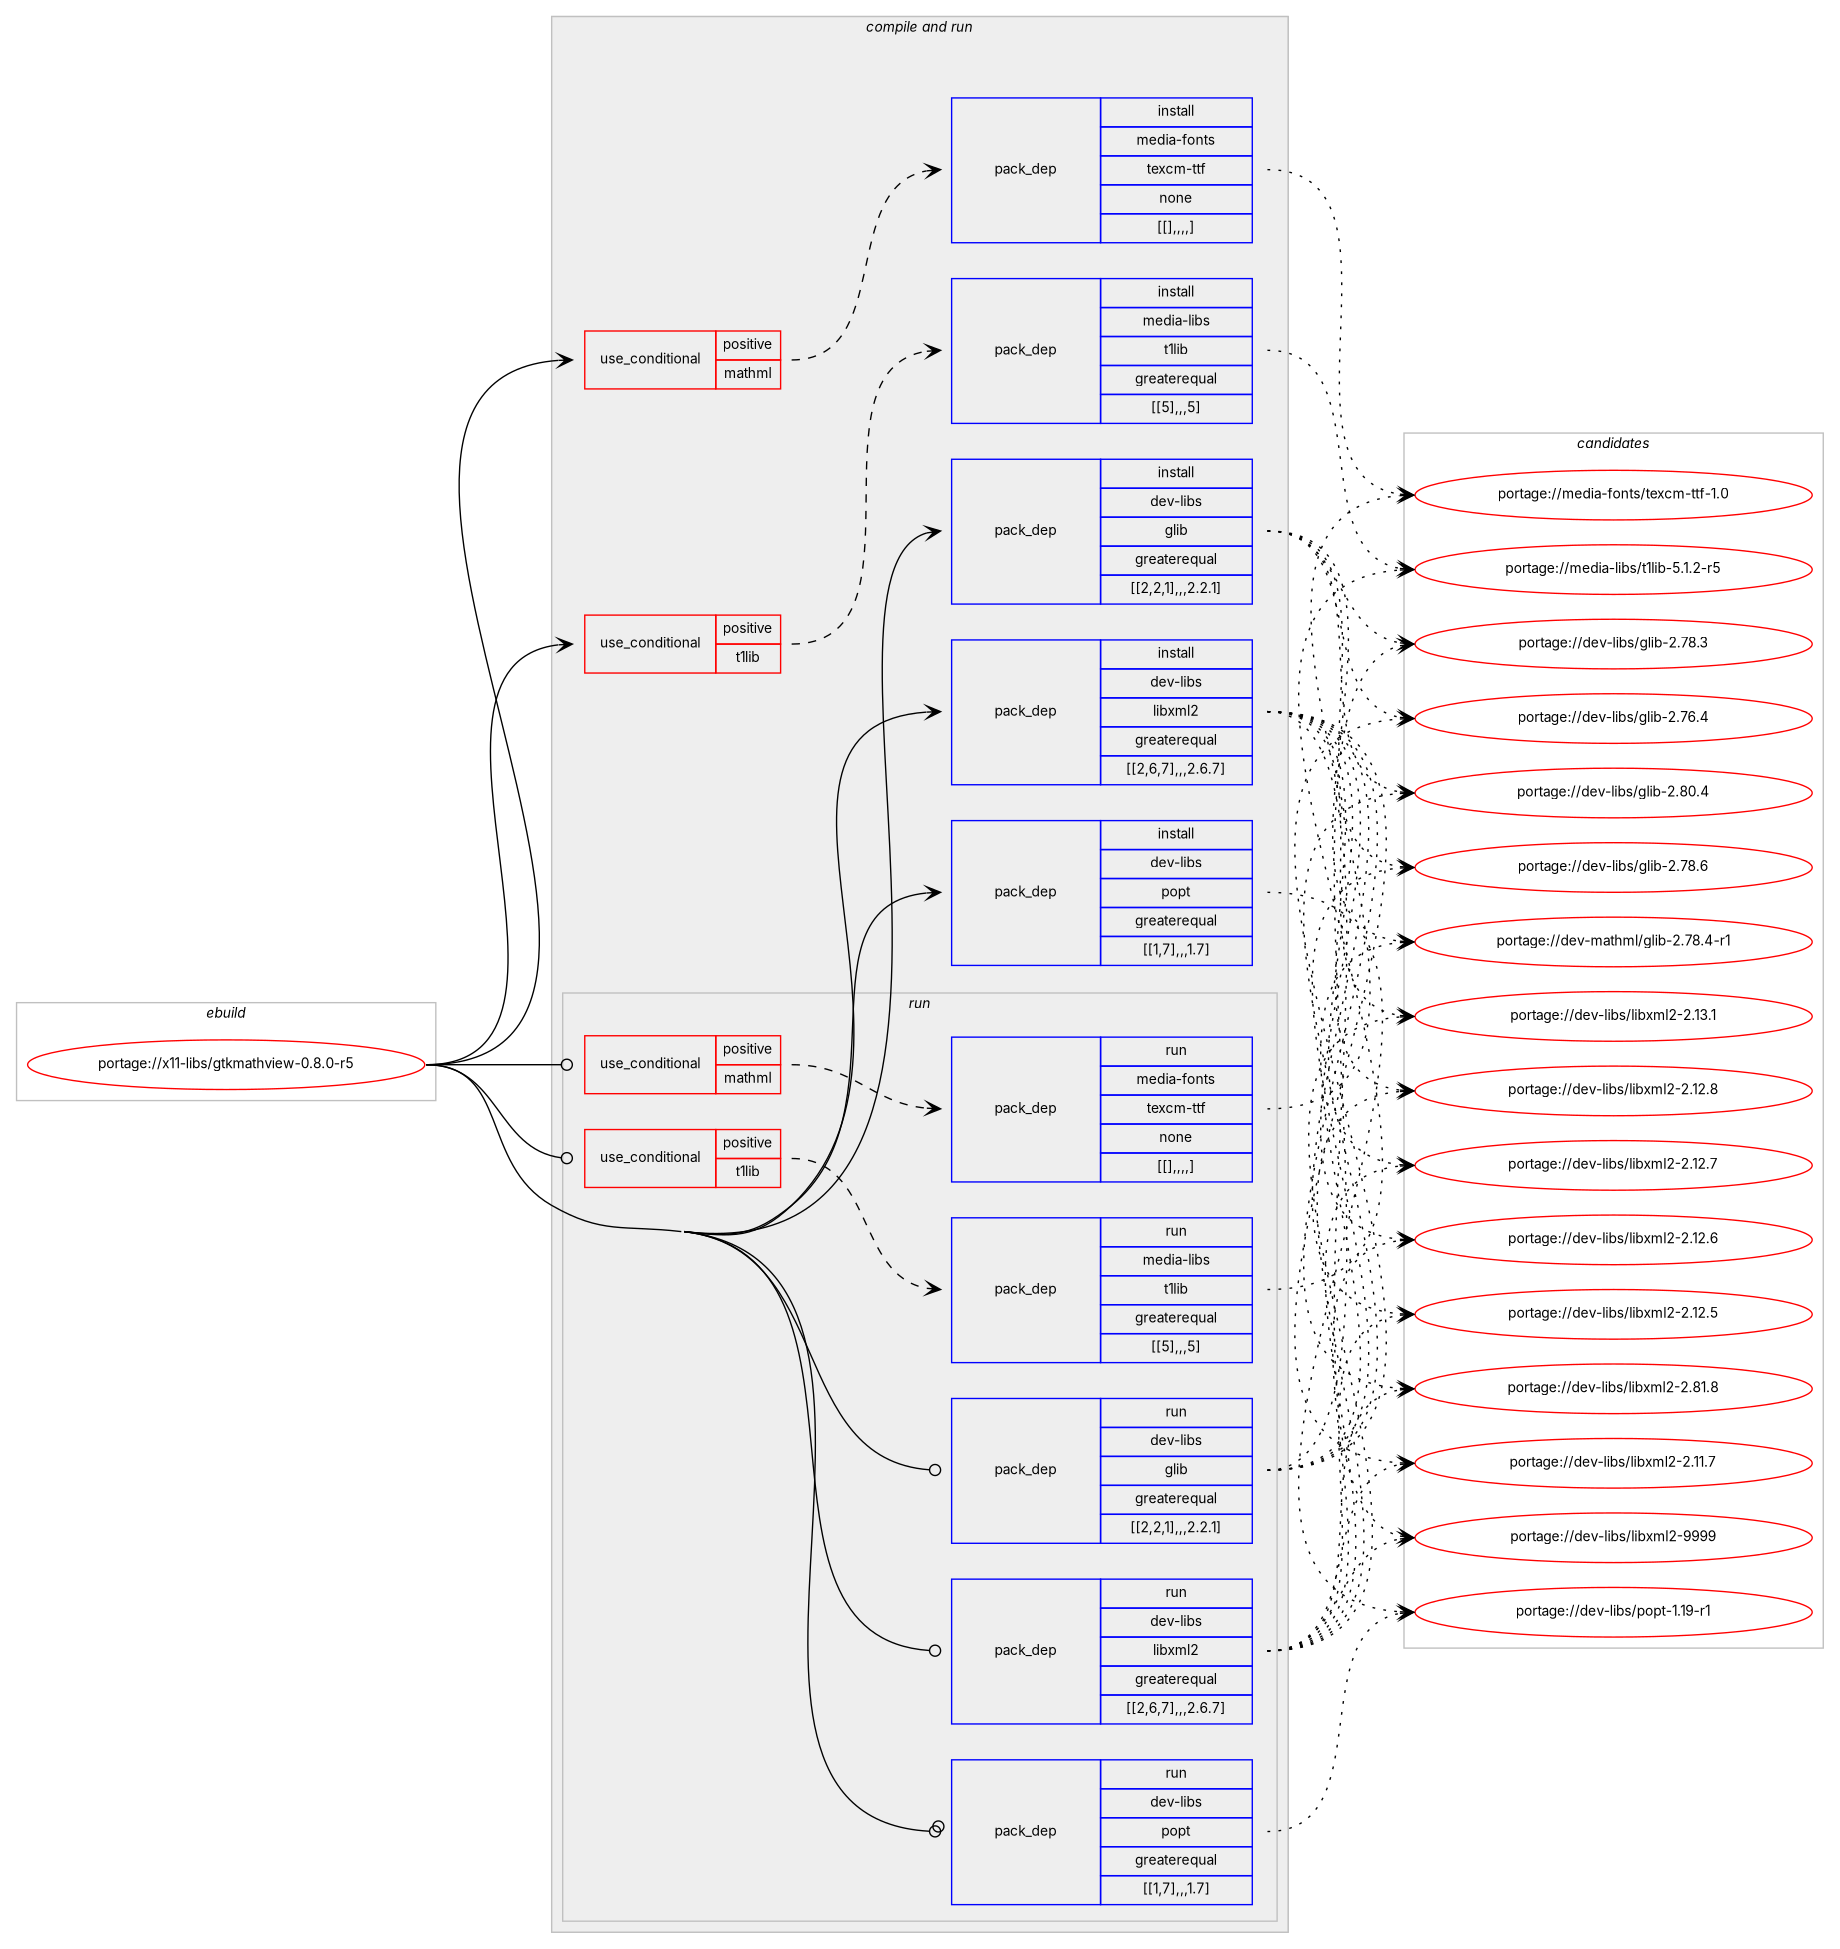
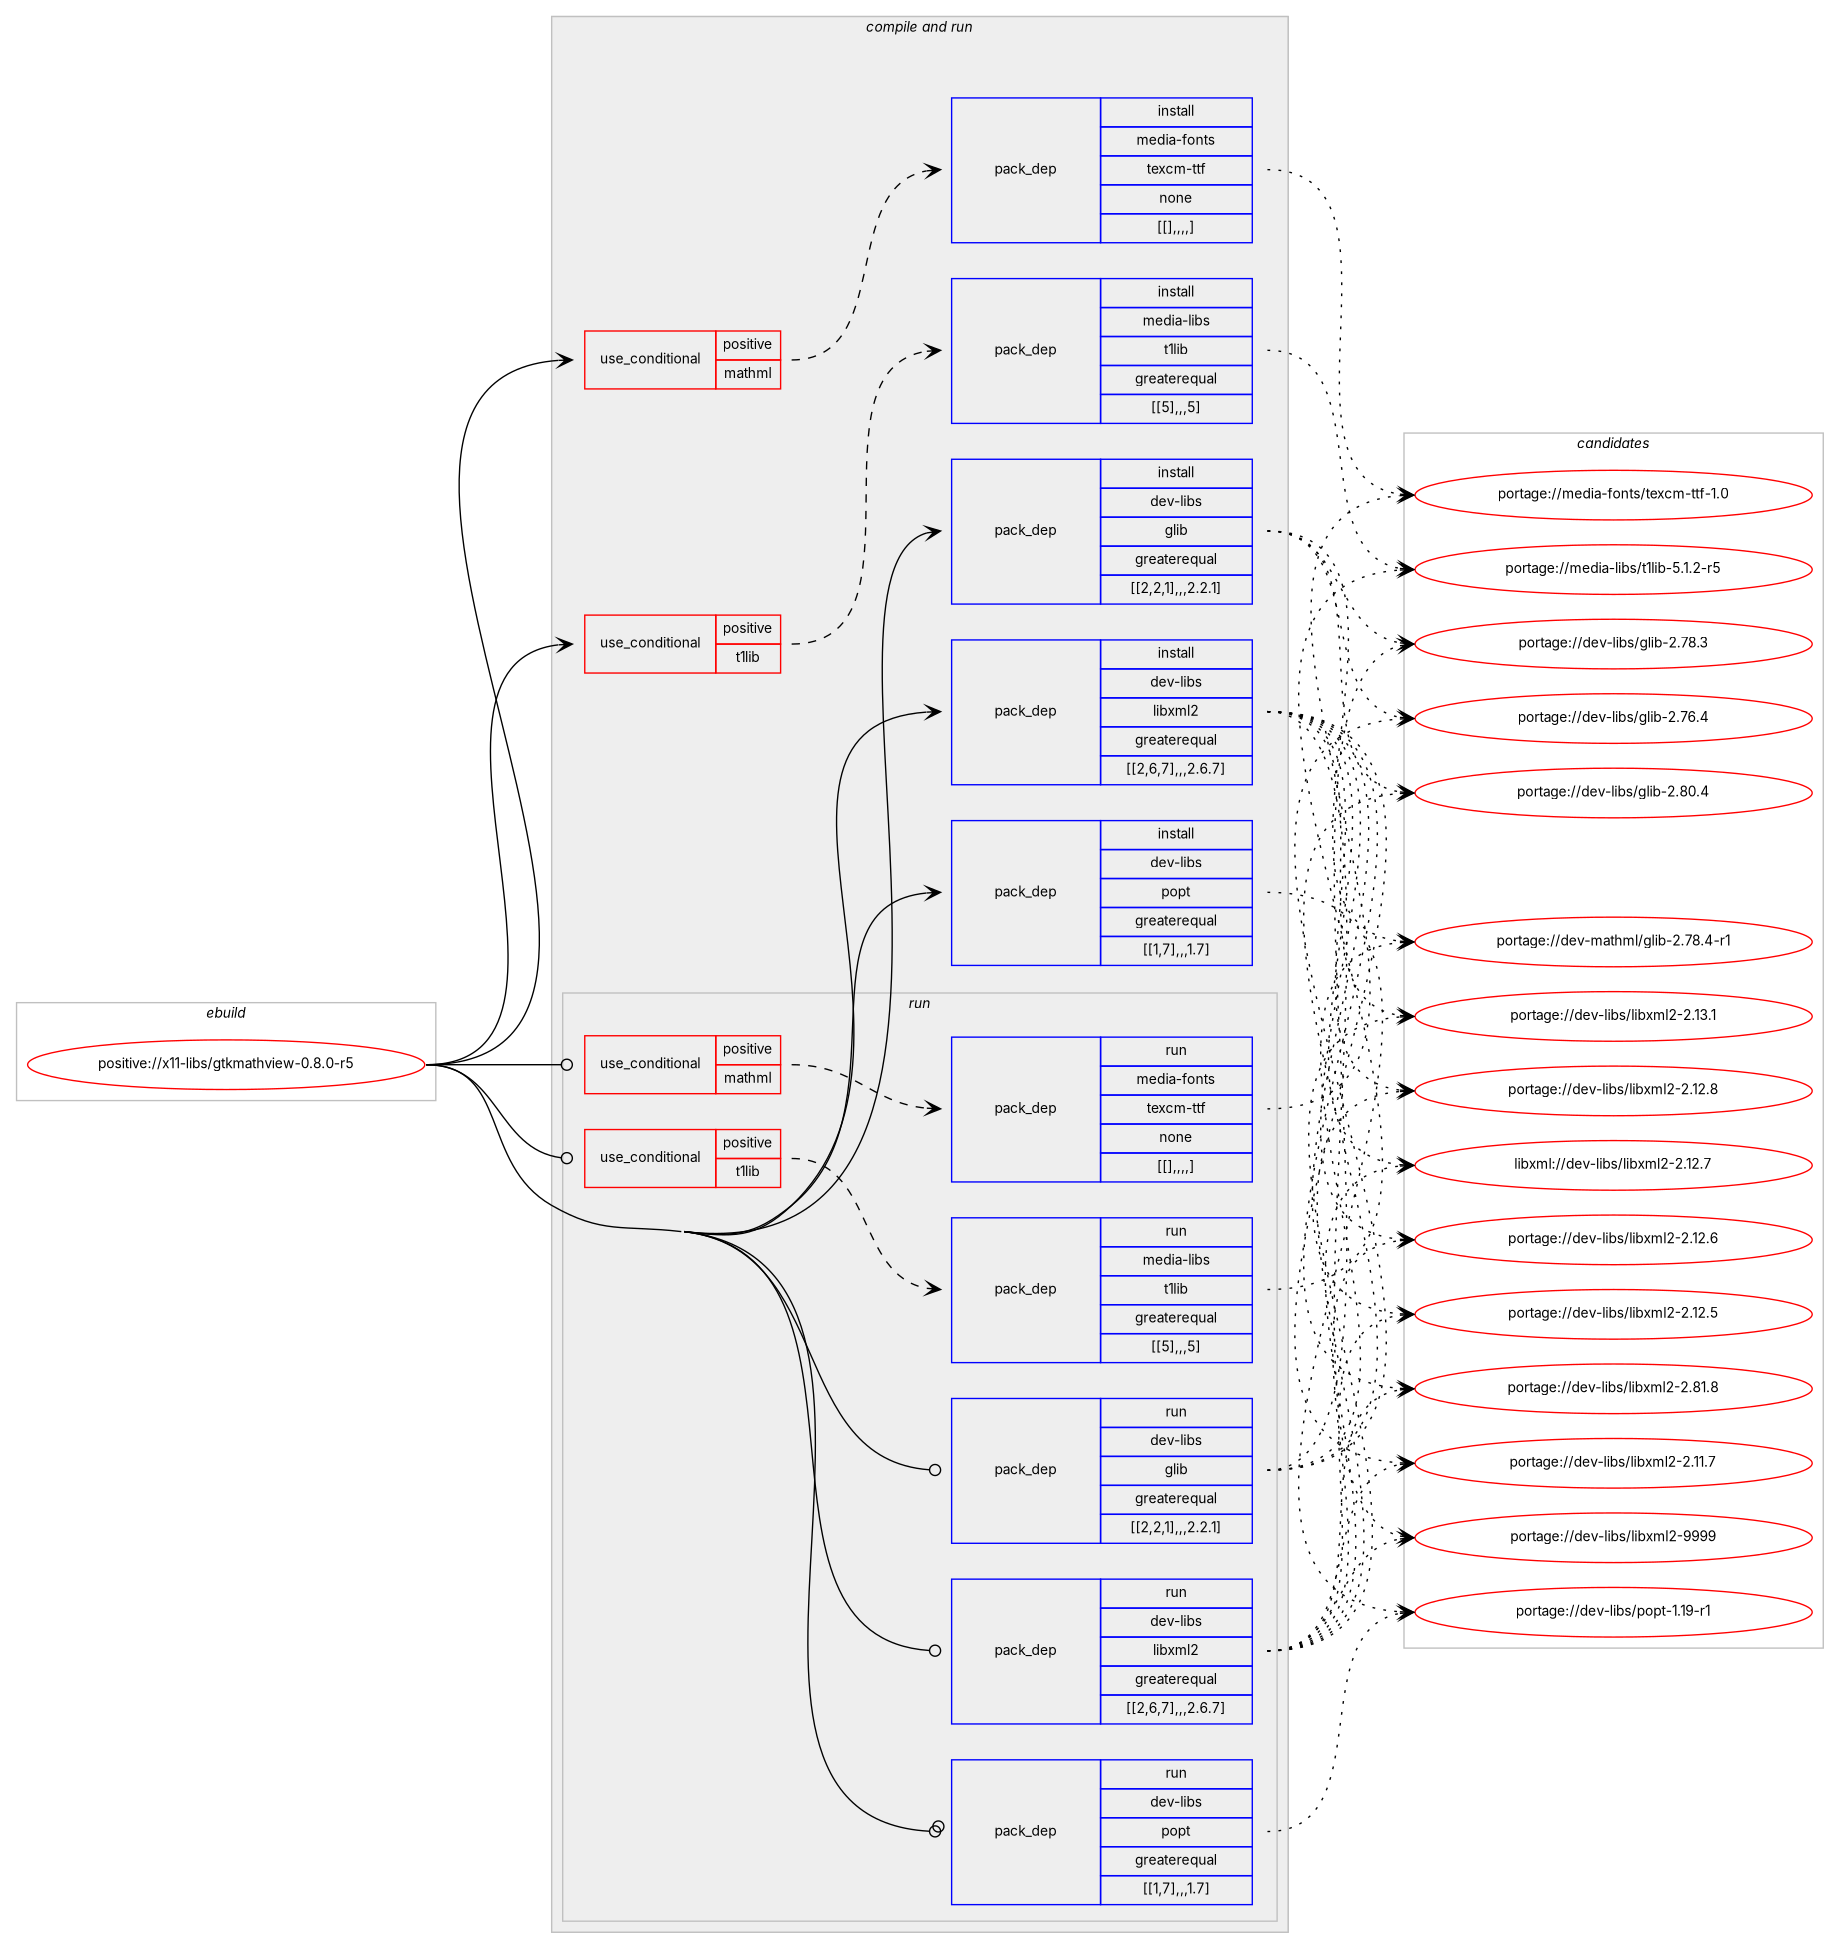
  digraph {
    compound=true
    concentrate=true
    fontname=Inter
    fontsize=10
    newrank=true
    rankdir=LR
    ranksep=1.5
    node [color=red fontname=Inter fontsize=10]
    edge [arrowhead=vee fontname=Inter headport=w style=dotted tailport=e weight=100]
-   n1 [label="portage://x11-libs/gtkmathview-0.8.0-r5" width=4]
+   n1 [label="positive://x11-libs/gtkmathview-0.8.0-r5" width=4]
    n2 [color=blue label=<<TABLE BORDER="0" CELLBORDER="1" CELLSPACING="0" CELLPADDING="4" WIDTH="220"><TR><TD ROWSPAN="6" CELLPADDING="30">pack_dep</TD></TR><TR><TD WIDTH="110">install</TD></TR><TR><TD>media-fonts</TD></TR><TR><TD>texcm-ttf</TD></TR><TR><TD>none</TD></TR><TR><TD>[[],,,,]</TD></TR></TABLE>> shape=none]
    n3 [label=<<TABLE BORDER="0" CELLBORDER="1" CELLSPACING="0" CELLPADDING="4"><TR><TD ROWSPAN="3" CELLPADDING="10">use_conditional</TD></TR><TR><TD>positive</TD></TR><TR><TD>mathml</TD></TR></TABLE>> shape=none]
    n4 [color=blue label=<<TABLE BORDER="0" CELLBORDER="1" CELLSPACING="0" CELLPADDING="4" WIDTH="220"><TR><TD ROWSPAN="6" CELLPADDING="30">pack_dep</TD></TR><TR><TD WIDTH="110">install</TD></TR><TR><TD>media-libs</TD></TR><TR><TD>t1lib</TD></TR><TR><TD>greaterequal</TD></TR><TR><TD>[[5],,,5]</TD></TR></TABLE>> shape=none]
    n5 [label=<<TABLE BORDER="0" CELLBORDER="1" CELLSPACING="0" CELLPADDING="4"><TR><TD ROWSPAN="3" CELLPADDING="10">use_conditional</TD></TR><TR><TD>positive</TD></TR><TR><TD>t1lib</TD></TR></TABLE>> shape=none]
    n6 [color=blue label=<<TABLE BORDER="0" CELLBORDER="1" CELLSPACING="0" CELLPADDING="4" WIDTH="220"><TR><TD ROWSPAN="6" CELLPADDING="30">pack_dep</TD></TR><TR><TD WIDTH="110">install</TD></TR><TR><TD>dev-libs</TD></TR><TR><TD>glib</TD></TR><TR><TD>greaterequal</TD></TR><TR><TD>[[2,2,1],,,2.2.1]</TD></TR></TABLE>> shape=none]
    n7 [color=blue label=<<TABLE BORDER="0" CELLBORDER="1" CELLSPACING="0" CELLPADDING="4" WIDTH="220"><TR><TD ROWSPAN="6" CELLPADDING="30">pack_dep</TD></TR><TR><TD WIDTH="110">install</TD></TR><TR><TD>dev-libs</TD></TR><TR><TD>libxml2</TD></TR><TR><TD>greaterequal</TD></TR><TR><TD>[[2,6,7],,,2.6.7]</TD></TR></TABLE>> shape=none]
    n8 [color=blue label=<<TABLE BORDER="0" CELLBORDER="1" CELLSPACING="0" CELLPADDING="4" WIDTH="220"><TR><TD ROWSPAN="6" CELLPADDING="30">pack_dep</TD></TR><TR><TD WIDTH="110">install</TD></TR><TR><TD>dev-libs</TD></TR><TR><TD>popt</TD></TR><TR><TD>greaterequal</TD></TR><TR><TD>[[1,7],,,1.7]</TD></TR></TABLE>> shape=none]
    n9 [color=blue label=<<TABLE BORDER="0" CELLBORDER="1" CELLSPACING="0" CELLPADDING="4" WIDTH="220"><TR><TD ROWSPAN="6" CELLPADDING="30">pack_dep</TD></TR><TR><TD WIDTH="110">run</TD></TR><TR><TD>media-fonts</TD></TR><TR><TD>texcm-ttf</TD></TR><TR><TD>none</TD></TR><TR><TD>[[],,,,]</TD></TR></TABLE>> shape=none]
    n10 [label=<<TABLE BORDER="0" CELLBORDER="1" CELLSPACING="0" CELLPADDING="4"><TR><TD ROWSPAN="3" CELLPADDING="10">use_conditional</TD></TR><TR><TD>positive</TD></TR><TR><TD>mathml</TD></TR></TABLE>> shape=none]
    n11 [color=blue label=<<TABLE BORDER="0" CELLBORDER="1" CELLSPACING="0" CELLPADDING="4" WIDTH="220"><TR><TD ROWSPAN="6" CELLPADDING="30">pack_dep</TD></TR><TR><TD WIDTH="110">run</TD></TR><TR><TD>media-libs</TD></TR><TR><TD>t1lib</TD></TR><TR><TD>greaterequal</TD></TR><TR><TD>[[5],,,5]</TD></TR></TABLE>> shape=none]
    n12 [label=<<TABLE BORDER="0" CELLBORDER="1" CELLSPACING="0" CELLPADDING="4"><TR><TD ROWSPAN="3" CELLPADDING="10">use_conditional</TD></TR><TR><TD>positive</TD></TR><TR><TD>t1lib</TD></TR></TABLE>> shape=none]
    n13 [color=blue label=<<TABLE BORDER="0" CELLBORDER="1" CELLSPACING="0" CELLPADDING="4" WIDTH="220"><TR><TD ROWSPAN="6" CELLPADDING="30">pack_dep</TD></TR><TR><TD WIDTH="110">run</TD></TR><TR><TD>dev-libs</TD></TR><TR><TD>glib</TD></TR><TR><TD>greaterequal</TD></TR><TR><TD>[[2,2,1],,,2.2.1]</TD></TR></TABLE>> shape=none]
    n14 [color=blue label=<<TABLE BORDER="0" CELLBORDER="1" CELLSPACING="0" CELLPADDING="4" WIDTH="220"><TR><TD ROWSPAN="6" CELLPADDING="30">pack_dep</TD></TR><TR><TD WIDTH="110">run</TD></TR><TR><TD>dev-libs</TD></TR><TR><TD>libxml2</TD></TR><TR><TD>greaterequal</TD></TR><TR><TD>[[2,6,7],,,2.6.7]</TD></TR></TABLE>> shape=none]
    n15 [color=blue label=<<TABLE BORDER="0" CELLBORDER="1" CELLSPACING="0" CELLPADDING="4" WIDTH="220"><TR><TD ROWSPAN="6" CELLPADDING="30">pack_dep</TD></TR><TR><TD WIDTH="110">run</TD></TR><TR><TD>dev-libs</TD></TR><TR><TD>popt</TD></TR><TR><TD>greaterequal</TD></TR><TR><TD>[[1,7],,,1.7]</TD></TR></TABLE>> shape=none]
    n16 [label="portage://media-fonts/texcm-ttf-1.0" width=4]
    n17 [label="portage://media-libs/t1lib-5.1.2-r5" width=4]
    n18 [label="portage://dev-libs/glib-2.80.4" width=4]
-   n19 [label="portage://dev-libs/glib-2.78.6" width=4]
    n20 [label="portage://dev-mathml/glib-2.78.4-r1" width=4]
    n21 [label="portage://dev-libs/glib-2.78.3" width=4]
    n22 [label="portage://dev-libs/glib-2.76.4" width=4]
    n23 [label="portage://dev-libs/libxml2-9999" width=4]
    n24 [label="portage://dev-libs/libxml2-2.13.1" width=4]
    n25 [label="portage://dev-libs/libxml2-2.12.8" width=4]
-   n26 [label="portage://dev-libs/libxml2-2.12.7" width=4]
+   n26 [label="libxml://dev-libs/libxml2-2.12.7" width=4]
    n27 [label="portage://dev-libs/libxml2-2.12.6" width=4]
    n28 [label="portage://dev-libs/libxml2-2.12.5" width=4]
    n29 [label="portage://dev-libs/libxml2-2.81.8" width=4]
    n30 [label="portage://dev-libs/libxml2-2.11.7" width=4]
    n31 [label="portage://dev-libs/popt-1.19-r1" width=4]
    subgraph cluster_1 {
      color=gray
      label=<<i>ebuild</i>>
      n1
    }
    subgraph cluster_2 {
      color=gray
      label=<<i>dependencies</i>>
      subgraph cluster_3 {
        color=gray
        fillcolor="#eeeeee"
        label=<<i>compile</i>>
        style=filled
        subgraph sub_4 {
          color=gray
          fillcolor="#eeeeee"
          label=<<i>compile</i>>
          style=filled
          n3
          subgraph sub_5 {
            color=gray
            fillcolor="#eeeeee"
            label=<<i>compile</i>>
            style=filled
            n2
          }
        }
        subgraph sub_6 {
          color=gray
          fillcolor="#eeeeee"
          label=<<i>compile</i>>
          style=filled
          n5
          subgraph sub_7 {
            color=gray
            fillcolor="#eeeeee"
            label=<<i>compile</i>>
            style=filled
            n4
          }
        }
        subgraph sub_8 {
          color=gray
          fillcolor="#eeeeee"
          label=<<i>compile</i>>
          style=filled
          n6
        }
        subgraph sub_9 {
          color=gray
          fillcolor="#eeeeee"
          label=<<i>compile</i>>
          style=filled
          n7
        }
        subgraph sub_10 {
          color=gray
          fillcolor="#eeeeee"
          label=<<i>compile</i>>
          style=filled
          n8
        }
      }
      subgraph cluster_11 {
        color=gray
        fillcolor="#eeeeee"
        label=<<i>compile and run</i>>
        style=filled
      }
      subgraph cluster_12 {
        color=gray
        fillcolor="#eeeeee"
        label=<<i>run</i>>
        style=filled
        subgraph sub_13 {
          color=gray
          fillcolor="#eeeeee"
          label=<<i>run</i>>
          style=filled
          n10
          subgraph sub_14 {
            color=gray
            fillcolor="#eeeeee"
            label=<<i>run</i>>
            style=filled
            n9
          }
        }
        subgraph sub_15 {
          color=gray
          fillcolor="#eeeeee"
          label=<<i>run</i>>
          style=filled
          n12
          subgraph sub_16 {
            color=gray
            fillcolor="#eeeeee"
            label=<<i>run</i>>
            style=filled
            n11
          }
        }
        subgraph sub_17 {
          color=gray
          fillcolor="#eeeeee"
          label=<<i>run</i>>
          style=filled
          n13
        }
        subgraph sub_18 {
          color=gray
          fillcolor="#eeeeee"
          label=<<i>run</i>>
          style=filled
          n14
        }
        subgraph sub_19 {
          color=gray
          fillcolor="#eeeeee"
          label=<<i>run</i>>
          style=filled
          n15
        }
      }
    }
    subgraph cluster_20 {
      color=gray
      label=<<i>candidates</i>>
      rank=same
      subgraph sub_21 {
        color=black
        label=<<i>candidates</i>>
        nodesep=1
        rank=same
        n16
      }
      subgraph sub_22 {
        color=black
        label=<<i>candidates</i>>
        nodesep=1
        rank=same
        n17
      }
      subgraph sub_23 {
        color=black
        label=<<i>candidates</i>>
        nodesep=1
        rank=same
        n18
-       n19
        n20
        n21
        n22
      }
      subgraph sub_24 {
        color=black
        label=<<i>candidates</i>>
        nodesep=1
        rank=same
        n23
        n24
        n25
        n26
        n27
        n28
        n29
        n30
      }
      subgraph sub_25 {
        color=black
        label=<<i>candidates</i>>
        nodesep=1
        rank=same
        n31
      }
      subgraph sub_26 {
        color=black
        label=<<i>candidates</i>>
        nodesep=1
        rank=same
        n16
      }
      subgraph sub_27 {
        color=black
        label=<<i>candidates</i>>
        nodesep=1
        rank=same
        n17
      }
      subgraph sub_28 {
        color=black
        label=<<i>candidates</i>>
        nodesep=1
        rank=same
        n18
-       n19
        n20
        n21
        n22
      }
      subgraph sub_29 {
        color=black
        label=<<i>candidates</i>>
        nodesep=1
        rank=same
        n23
        n24
        n25
        n26
        n27
        n28
        n29
        n30
      }
      subgraph sub_30 {
        color=black
        label=<<i>candidates</i>>
        nodesep=1
        rank=same
        n31
      }
    }
    n1 -> n3 [style=solid weight=20]
    n1 -> n5 [style=solid weight=20]
    n1 -> n6 [style=solid weight=20]
    n1 -> n7 [style=solid weight=20]
    n1 -> n8 [style=solid weight=20]
    n1 -> n10 [arrowhead=odot style=solid weight=20]
    n1 -> n12 [arrowhead=odot style=solid weight=20]
    n1 -> n13 [arrowhead=odot style=solid weight=20]
    n1 -> n14 [arrowhead=odot style=solid weight=20]
    n1 -> n15 [arrowhead=odot style=solid weight=20]
    n2 -> n16
    n3 -> n2 [style=dashed weight=20]
    n4 -> n17
    n5 -> n4 [style=dashed weight=20]
    n6 -> n18
-   n6 -> n19
    n6 -> n20
    n6 -> n21
    n6 -> n22
    n7 -> n23
    n7 -> n24
    n7 -> n25
    n7 -> n26
    n7 -> n27
    n7 -> n28
    n7 -> n29
    n7 -> n30
    n8 -> n31
    n9 -> n16
    n10 -> n9 [style=dashed weight=20]
    n11 -> n17
    n12 -> n11 [style=dashed weight=20]
    n13 -> n18
-   n13 -> n19
    n13 -> n20
    n13 -> n21
    n13 -> n22
    n14 -> n23
    n14 -> n24
    n14 -> n25
    n14 -> n26
    n14 -> n27
    n14 -> n28
    n14 -> n29
    n14 -> n30
    n15 -> n31
  }
